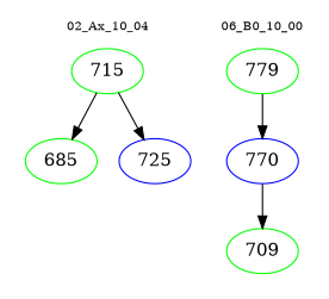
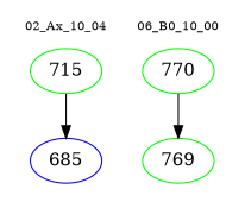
  digraph {
    node [color=green]
    edge [color=black]
    n1 [label=715]
-   n2 [label=685]
-   n3 [color=blue label=725]
-   n4 [label=779]
-   n5 [label=709]
-   n6 [color=blue label=770]
+   n2 [color=blue label=685]
+   n5 [label=769]
+   n6 [label=770]
    subgraph cluster_1 {
      color=white
      fontsize=10
      label="02_Ax_10_04"
      n1
      n2
-     n3
    }
    subgraph cluster_2 {
      color=white
      fontsize=10
      label="06_B0_10_00"
-     n4
      n5
      n6
    }
    n1 -> n2
-   n1 -> n3
-   n4 -> n6
    n6 -> n5
  }
